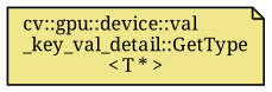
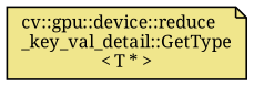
  digraph {
    rankdir=LR
    fontname="Noto Serif"
-   n1 [color=black fillcolor=khaki fontname="Noto Serif" fontsize=10 height=0.2 label="cv::gpu::device::val\l_key_val_detail::GetType\l\< T * \>" shape=note style=filled width=0.4]
+   n1 [color=black fillcolor=khaki fontname="Noto Serif" fontsize=10 height=0.2 label="cv::gpu::device::reduce\l_key_val_detail::GetType\l\< T * \>" shape=note style=filled width=0.4]
  }
